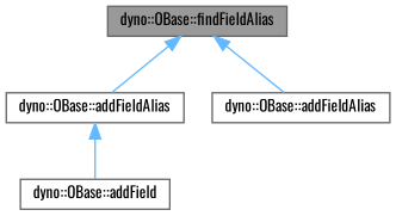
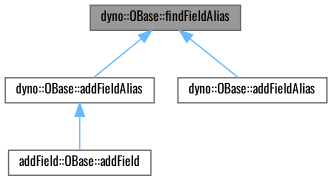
  digraph {
    rankdir=TB
    fontname=Oswald
    node [color=grey40 fillcolor=white fontname=Oswald fontsize=10 shape=box style=filled]
    edge [color=steelblue1 dir=back fontname=Oswald fontsize=10 labelfontname=Helvetica labelfontsize=10 style=solid]
    n1 [color=gray40 fillcolor=grey60 fontcolor=black height=0.2 label="dyno::OBase::findFieldAlias" width=0.4]
    n2 [height=0.2 label="dyno::OBase::addFieldAlias" width=0.4]
    n3 [height=0.2 label="dyno::OBase::addFieldAlias" width=0.4]
-   n4 [height=0.2 label="dyno::OBase::addField" width=0.4]
+   n4 [height=0.2 label="addField::OBase::addField" width=0.4]
    n1 -> n2
    n1 -> n3
    n2 -> n4
  }
